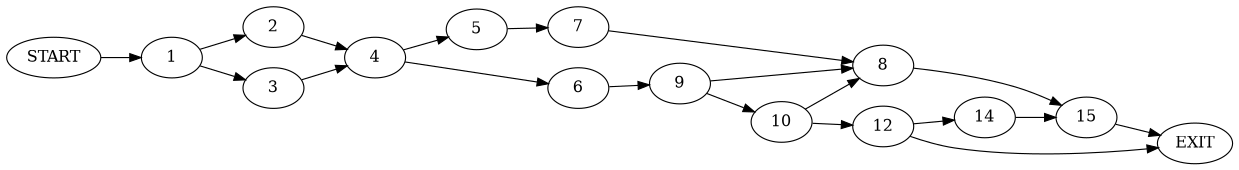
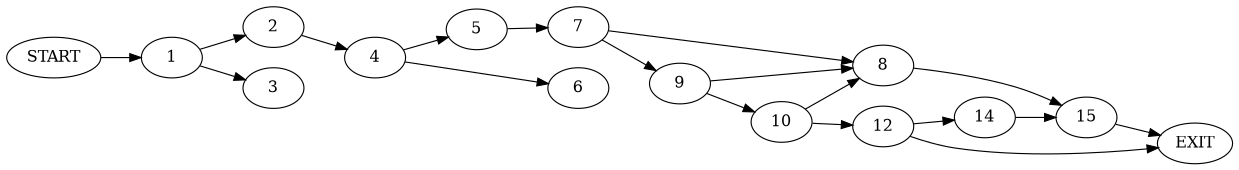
  digraph {
    rankdir=LR
    n1 [label=START]
    1
    2
    3
    4
    5
    6
    7
    8
    9
    n11 [label=15]
    10
    n13 [label=EXIT]
    12
    n15 [label=14]
    n1 -> 1
    1 -> 2
    1 -> 3
    2 -> 4
-   3 -> 4
    4 -> 5
    4 -> 6
    5 -> 7
    7 -> 8
-   6 -> 9
+   7 -> 9
    8 -> n11
    9 -> 8
    9 -> 10
    n11 -> n13
    10 -> 8
    10 -> 12
    12 -> n13
    12 -> n15
    n15 -> n11
  }
